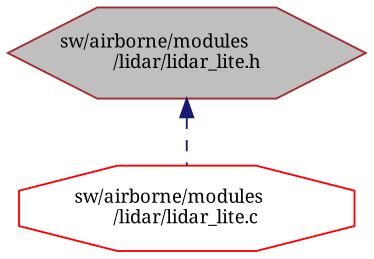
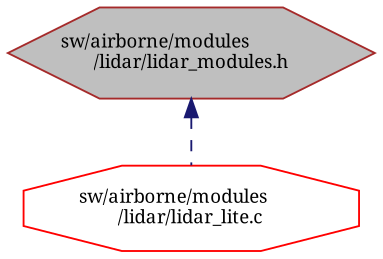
  digraph {
    fontname="Noto Serif"
    node [fontname="Noto Serif" fontsize=10 style=filled]
-   n1 [color=brown fillcolor=grey75 fontcolor=black height=0.2 label="sw/airborne/modules\l/lidar/lidar_lite.h" shape=hexagon width=0.4]
+   n1 [color=brown fillcolor=grey75 fontcolor=black height=0.2 label="sw/airborne/modules\l/lidar/lidar_modules.h" shape=hexagon width=0.4]
    n2 [color=red fillcolor=white height=0.2 label="sw/airborne/modules\l/lidar/lidar_lite.c" shape=octagon width=0.4]
    n1 -> n2 [color=midnightblue dir=back fontname="Noto Serif" fontsize=10 labelfontname=FreeSans labelfontsize=10 style=dashed]
  }
